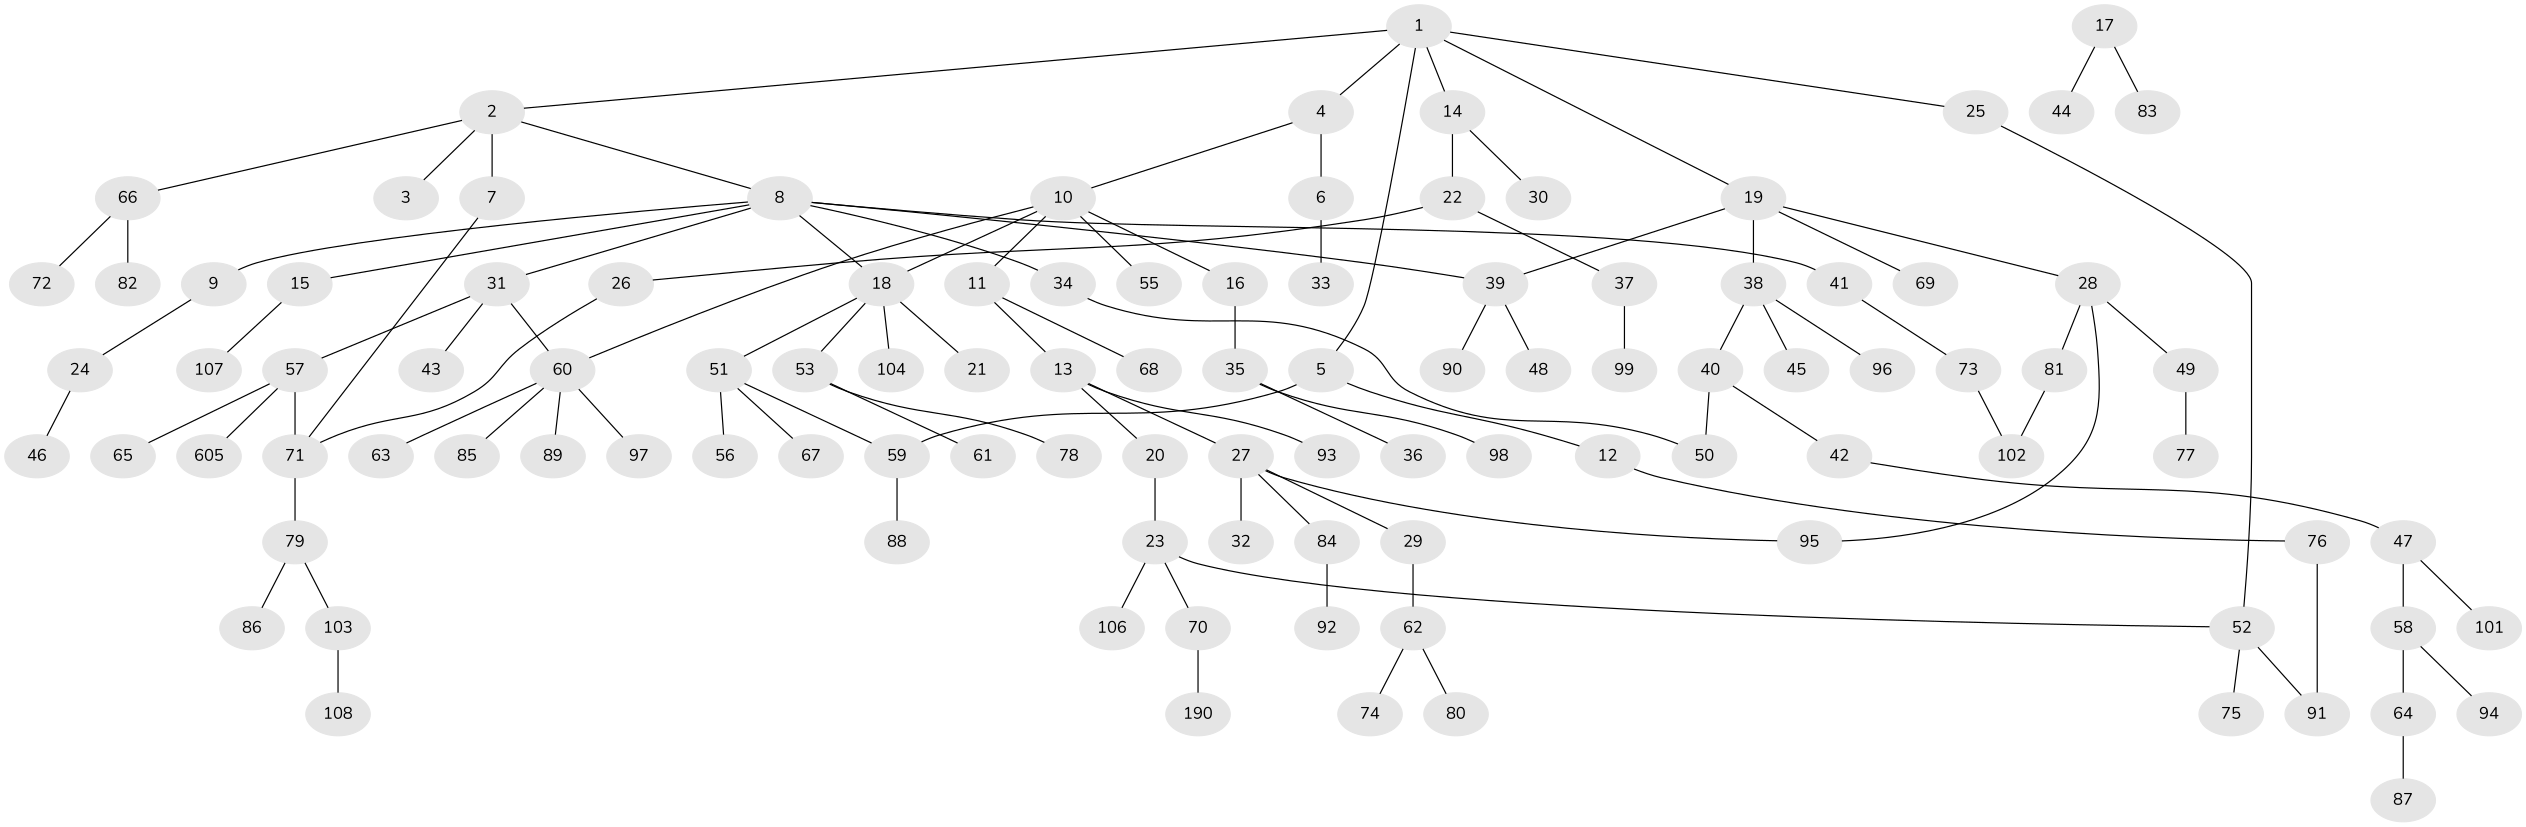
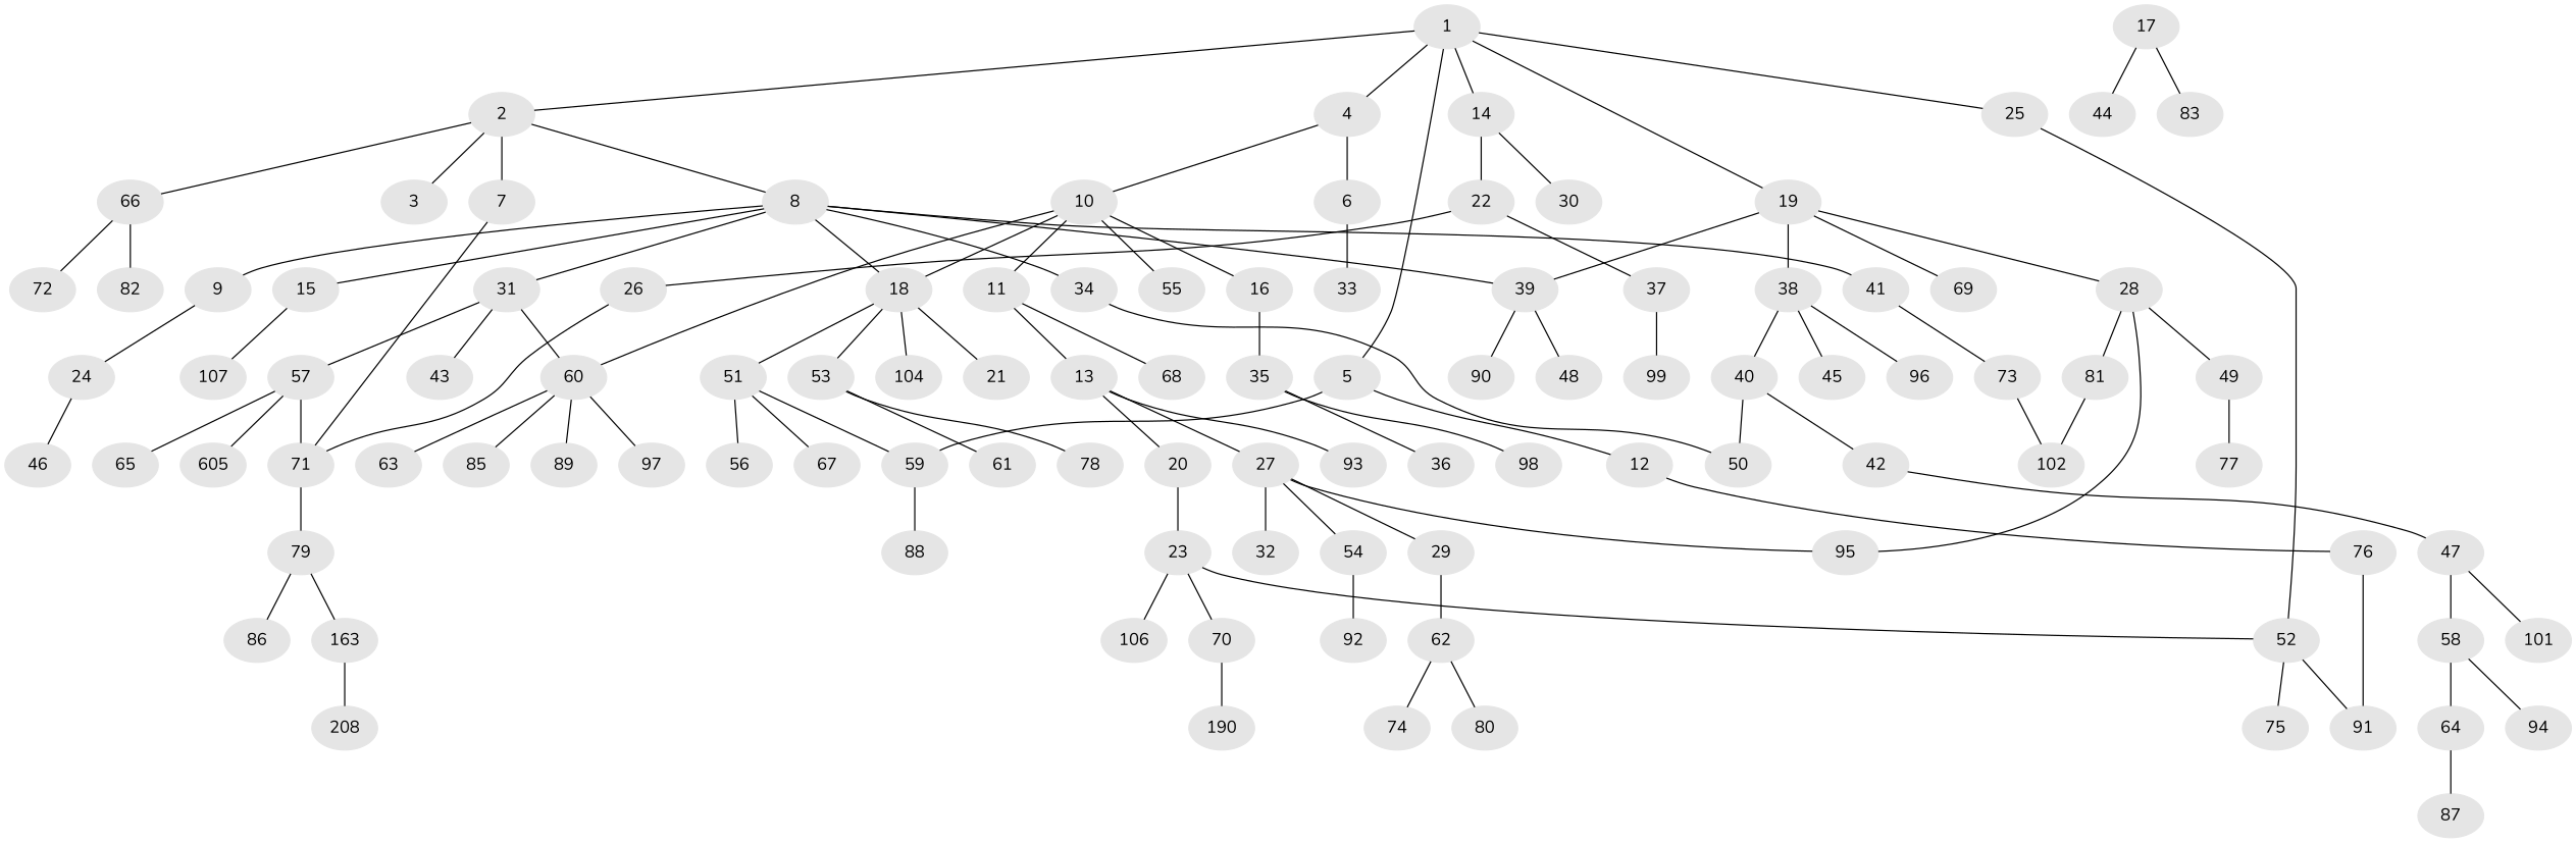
  graph {
    fontname=Nunito
    node [color=gray90 fontname=Nunito style=filled]
    edge [fontname=Nunito]
    1
    2
    4
    5
    14
    19
    25
    3
    7
    8
    66
    6
    10
    12
    59
    22
    30
    17
    44
    83
    39
    28
    38
    69
    52
    71
    9
    15
    18
    31
    34
    41
    72
    82
    33
    11
    16
    55
    60
    76
    79
    24
    107
    21
    51
    53
    104
    43
    57
    50
    48
    90
    73
    46
    13
    68
    35
    63
    85
    89
    97
    20
    27
    93
    91
    23
    29
    32
-   84
+   84 [label=54]
    95
    26
    37
    36
    98
    67
    56
    61
    78
    49
    81
    40
    45
    96
    70
    106
    99
    75
    n88 [label=190]
    62
    92
    77
    102
    74
    80
    65
    n96 [label=605]
    42
    47
    58
    101
    64
    94
    88
    87
    86
-   103
-   108
+   103 [label=163]
+   108 [label=208]
    1 -- 2
    1 -- 4
    1 -- 5
    1 -- 14
    1 -- 19
    1 -- 25
    2 -- 3
    2 -- 7
    2 -- 8
    2 -- 66
    4 -- 6
    4 -- 10
    5 -- 12
    5 -- 59
    14 -- 22
    14 -- 30
    19 -- 39
    19 -- 28
    19 -- 38
    19 -- 69
    25 -- 52
    7 -- 71
    8 -- 39
    8 -- 9
    8 -- 15
    8 -- 18
    8 -- 31
    8 -- 34
    8 -- 41
    66 -- 72
    66 -- 82
    6 -- 33
    10 -- 18
    10 -- 11
    10 -- 16
    10 -- 55
    10 -- 60
    12 -- 76
    59 -- 88
    22 -- 26
    22 -- 37
    17 -- 44
    17 -- 83
    39 -- 48
    39 -- 90
    28 -- 95
    28 -- 49
    28 -- 81
    38 -- 40
    38 -- 45
    38 -- 96
    52 -- 91
    52 -- 75
    71 -- 79
    9 -- 24
    15 -- 107
    18 -- 21
    18 -- 51
    18 -- 53
    18 -- 104
    31 -- 60
    31 -- 43
    31 -- 57
    34 -- 50
    41 -- 73
    11 -- 13
    11 -- 68
    16 -- 35
    60 -- 63
    60 -- 85
    60 -- 89
    60 -- 97
    76 -- 91
    79 -- 86
    79 -- 103
    24 -- 46
    51 -- 59
    51 -- 67
    51 -- 56
    53 -- 61
    53 -- 78
    57 -- 71
    57 -- 65
    57 -- n96
    73 -- 102
    13 -- 20
    13 -- 27
    13 -- 93
    35 -- 36
    35 -- 98
    20 -- 23
    27 -- 29
    27 -- 32
    27 -- 84
    27 -- 95
    23 -- 52
    23 -- 70
    23 -- 106
    29 -- 62
    84 -- 92
    26 -- 71
    37 -- 99
    49 -- 77
    81 -- 102
    40 -- 50
    40 -- 42
    70 -- n88
    62 -- 74
    62 -- 80
    42 -- 47
    47 -- 58
    47 -- 101
    58 -- 64
    58 -- 94
    64 -- 87
    103 -- 108
  }
